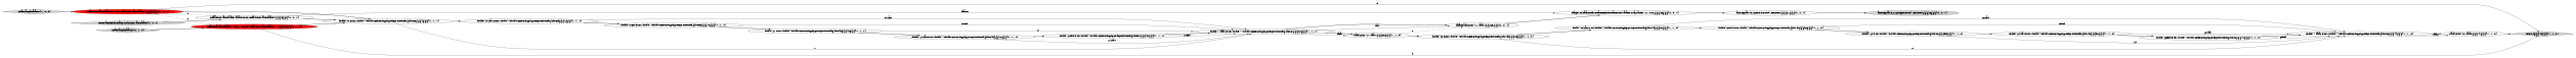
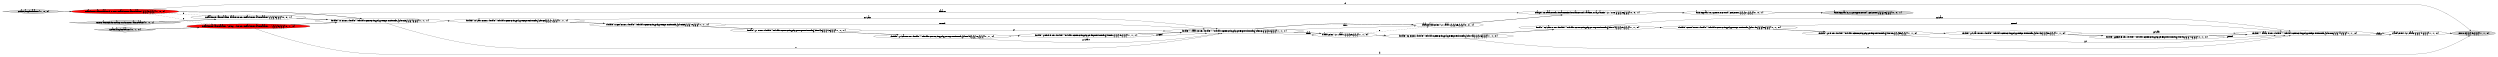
  digraph {
    rankdir=LR
    fontname="DejaVu Serif"
    node [fillcolor=white shape=ellipse style=filled fontname="DejaVu Serif"]
    edge [style=bold fontname="DejaVu Serif"]
    n1 [fillcolor=red label="DefaultIntervalXYDataset<String> d = new DefaultIntervalXYDataset<>()@@@3@@@['0', '1', '0']"]
    n2 [label="double(( x1 = new double((((edu.fdu.CPPDG.tinypdg.pe.ExpressionInfo@2b8825@@@4@@@['1', '1', '1']"]
-   n3 [fillcolor=lightgray label="return d@@@48@@@['1', '1', '0']" shape=diamond]
+   n3 [fillcolor=lightgray label="return d@@@48@@@['1', '1', '0']"]
    n4 [label="assertEquals(0.8,r.getLowerBound(),EPSILON)@@@27@@@['0', '0', '1']"]
    n5 [fillcolor=lightgray label="assertEquals(3.2,r.getUpperBound(),EPSILON)@@@28@@@['0', '0', '1']"]
    n6 [fillcolor=lightgray label="createSampleDataset1['1', '0', '0']" shape=diamond]
    n7 [fillcolor=red label="DefaultIntervalXYDataset d = new DefaultIntervalXYDataset()@@@3@@@['1', '0', '0']"]
    n8 [label="d.addSeries(\"S2\",data2)@@@47@@@['1', '1', '0']"]
    n9 [label="double(( x1End = new double((((edu.fdu.CPPDG.tinypdg.pe.ExpressionInfo@2b8839@@@10@@@['1', '1', '1']"]
    n10 [label="double(((( data1 = new double((((((edu.fdu.CPPDG.tinypdg.pe.ExpressionInfo@2b8861@@@22@@@['1', '1', '1']"]
    n11 [label="double(( y1 = new double((((edu.fdu.CPPDG.tinypdg.pe.ExpressionInfo@2b8843@@@13@@@['1', '1', '1']"]
    n12 [label="double(( x2 = new double((((edu.fdu.CPPDG.tinypdg.pe.ExpressionInfo@2b87ca@@@26@@@['1', '1', '0']"]
    n13 [label="double(((( data2 = new double((((((edu.fdu.CPPDG.tinypdg.pe.ExpressionInfo@2b8806@@@44@@@['1', '1', '0']"]
    n14 [label="double(( x2Start = new double((((edu.fdu.CPPDG.tinypdg.pe.ExpressionInfo@2b87d4@@@29@@@['1', '1', '0']"]
    n15 [label="double(( x1Start = new double((((edu.fdu.CPPDG.tinypdg.pe.ExpressionInfo@2b882f@@@7@@@['1', '1', '1']"]
    n16 [label="double(( y2Start = new double((((edu.fdu.CPPDG.tinypdg.pe.ExpressionInfo@2b87f2@@@38@@@['1', '1', '0']"]
    n17 [label="double(( y2End = new double((((edu.fdu.CPPDG.tinypdg.pe.ExpressionInfo@2b87fc@@@41@@@['1', '1', '0']"]
    n18 [label="dataset.addSeries(\"S1\",data1)@@@25@@@['0', '0', '1']"]
    n19 [label="Range r = DatasetUtils.iterateToFindDomainBounds(dataset,Arrays.asList(\"S1\"),true)@@@26@@@['0', '0', '1']"]
    n20 [label="d.addSeries(\"S1\",data1)@@@25@@@['1', '1', '0']"]
    n21 [label="double(( y1Start = new double((((edu.fdu.CPPDG.tinypdg.pe.ExpressionInfo@2b884d@@@16@@@['1', '1', '1']"]
    n22 [fillcolor=lightgray label="createSampleDataset1['0', '1', '0']" shape=diamond]
    n23 [label="DefaultIntervalXYDataset dataset = new DefaultIntervalXYDataset()@@@3@@@['0', '0', '1']"]
    n24 [label="double(( y1End = new double((((edu.fdu.CPPDG.tinypdg.pe.ExpressionInfo@2b8857@@@19@@@['1', '1', '1']"]
    n25 [fillcolor=lightgray label="testIterateToFindDomainBounds_IntervalXYDataset['0', '0', '1']" shape=diamond]
    n26 [label="double(( x2End = new double((((edu.fdu.CPPDG.tinypdg.pe.ExpressionInfo@2b87de@@@32@@@['1', '1', '0']"]
    n27 [label="double(( y2 = new double((((edu.fdu.CPPDG.tinypdg.pe.ExpressionInfo@2b87e8@@@35@@@['1', '1', '0']"]
    n1 -> n2
    n1 -> n3 [label=d style=solid]
    n2 -> n10 [label=x1 style=solid]
    n2 -> n15
    n4 -> n5
    n6 -> n7
    n7 -> n1 [label=0 style=dashed]
    n7 -> n2
    n7 -> n3 [label=d style=solid]
    n7 -> n23 [label=0 style=dashed]
    n8 -> n3
    n9 -> n10 [label=x1End style=solid]
    n9 -> n11
    n10 -> n18 [label=data1 style=solid]
    n10 -> n18
    n10 -> n20 [label=data1 style=solid]
    n10 -> n20
    n11 -> n10 [label=y1 style=solid]
    n11 -> n21
    n12 -> n13 [label=x2 style=solid]
    n12 -> n14
    n13 -> n8 [label=data2 style=solid]
    n13 -> n8
    n14 -> n13 [label=x2Start style=solid]
    n14 -> n26
    n15 -> n9
    n15 -> n10 [label=x1Start style=solid]
    n16 -> n13 [label=y2Start style=solid]
    n16 -> n17
    n17 -> n13
    n17 -> n13 [label=y2End style=solid]
    n18 -> n19
    n19 -> n4
    n20 -> n12
    n20 -> n18 [label=0 style=dashed]
    n21 -> n10 [label=y1Start style=solid]
    n21 -> n24
    n22 -> n1
    n23 -> n2
    n23 -> n19 [label=dataset style=solid]
    n24 -> n10
    n24 -> n10 [label=y1End style=solid]
    n25 -> n23
    n26 -> n13 [label=x2End style=solid]
    n26 -> n27
    n27 -> n13 [label=y2 style=solid]
    n27 -> n16
  }
